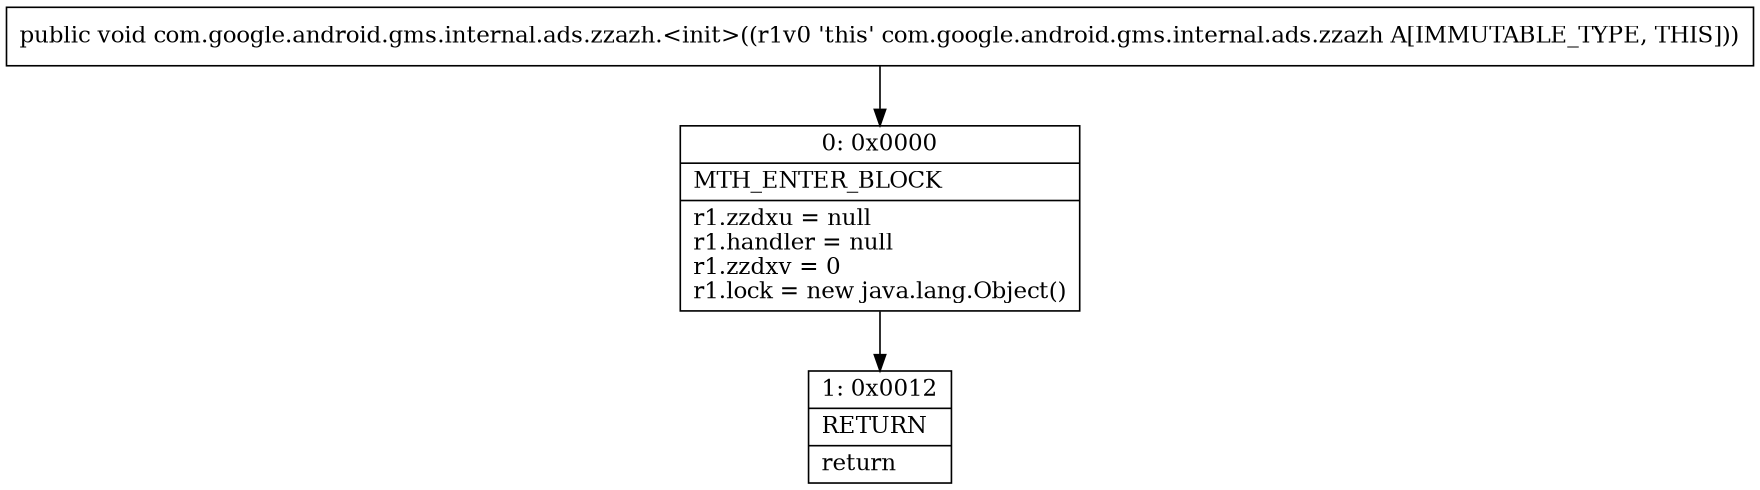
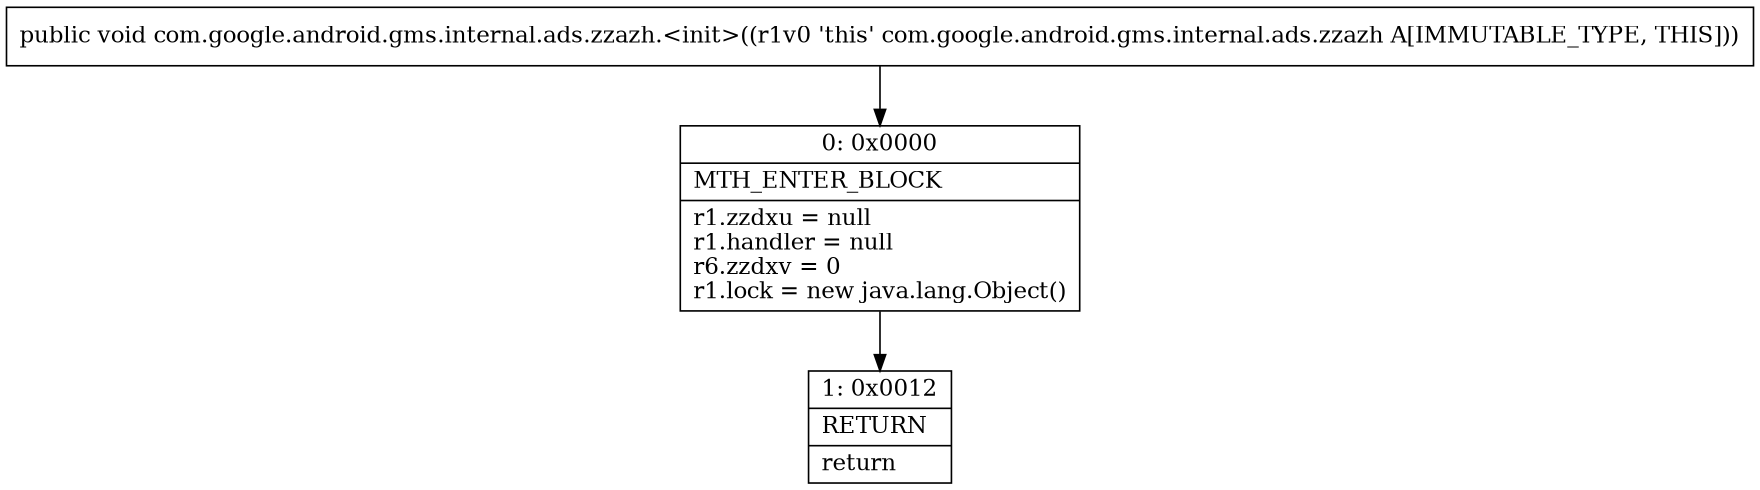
  digraph {
    node [shape=record]
-   n1 [label="{0\:\ 0x0000|MTH_ENTER_BLOCK\l|r1.zzdxu = null\lr1.handler = null\lr1.zzdxv = 0\lr1.lock = new java.lang.Object()\l}"]
+   n1 [label="{0\:\ 0x0000|MTH_ENTER_BLOCK\l|r1.zzdxu = null\lr1.handler = null\lr6.zzdxv = 0\lr1.lock = new java.lang.Object()\l}"]
    n2 [label="{1\:\ 0x0012|RETURN\l|return\l}"]
    n3 [label="{public void com.google.android.gms.internal.ads.zzazh.\<init\>((r1v0 'this' com.google.android.gms.internal.ads.zzazh A[IMMUTABLE_TYPE, THIS])) }"]
    n1 -> n2
    n3 -> n1
  }
